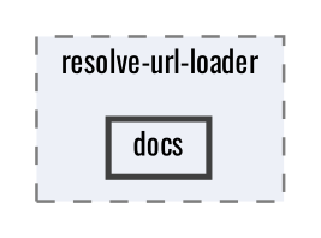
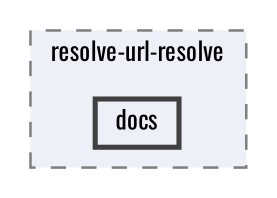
  digraph {
    compound=true
    fontname=Oswald
    n1 [color=grey25 fillcolor="#edf0f7" fontname=Oswald fontsize=10 height=0.2 label=docs shape=box style="filled,bold" width=0.4]
    subgraph cluster_1 {
      bgcolor="#edf0f7"
      fontsize=10
-     label="resolve-url-loader"
+     label="resolve-url-resolve"
      pencolor=grey50
      style="filled,dashed"
      n1
    }
  }
